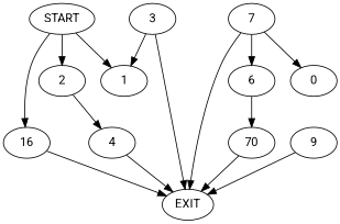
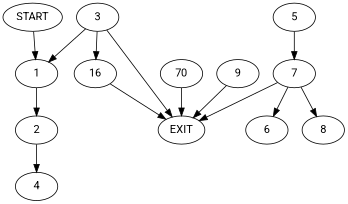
  digraph {
    fontname=Roboto
    node [fontname=Roboto]
    edge [fontname=Roboto]
    n1 [label=START]
    1
    n3 [label=16]
    2
    n5 [label=EXIT]
    4
    3
+   5
    7
    n10 [label=70]
    6
-   8 [label=0]
+   8
    9
    n1 -> 1
-   n1 -> n3
-   n1 -> 2
+   3 -> n3
+   1 -> 2
    n3 -> n5
    2 -> 4
-   4 -> n5
    3 -> 1
    3 -> n5
+   5 -> 7
    7 -> n5
    7 -> 6
    7 -> 8
    n10 -> n5
-   6 -> n10
    9 -> n5
  }
